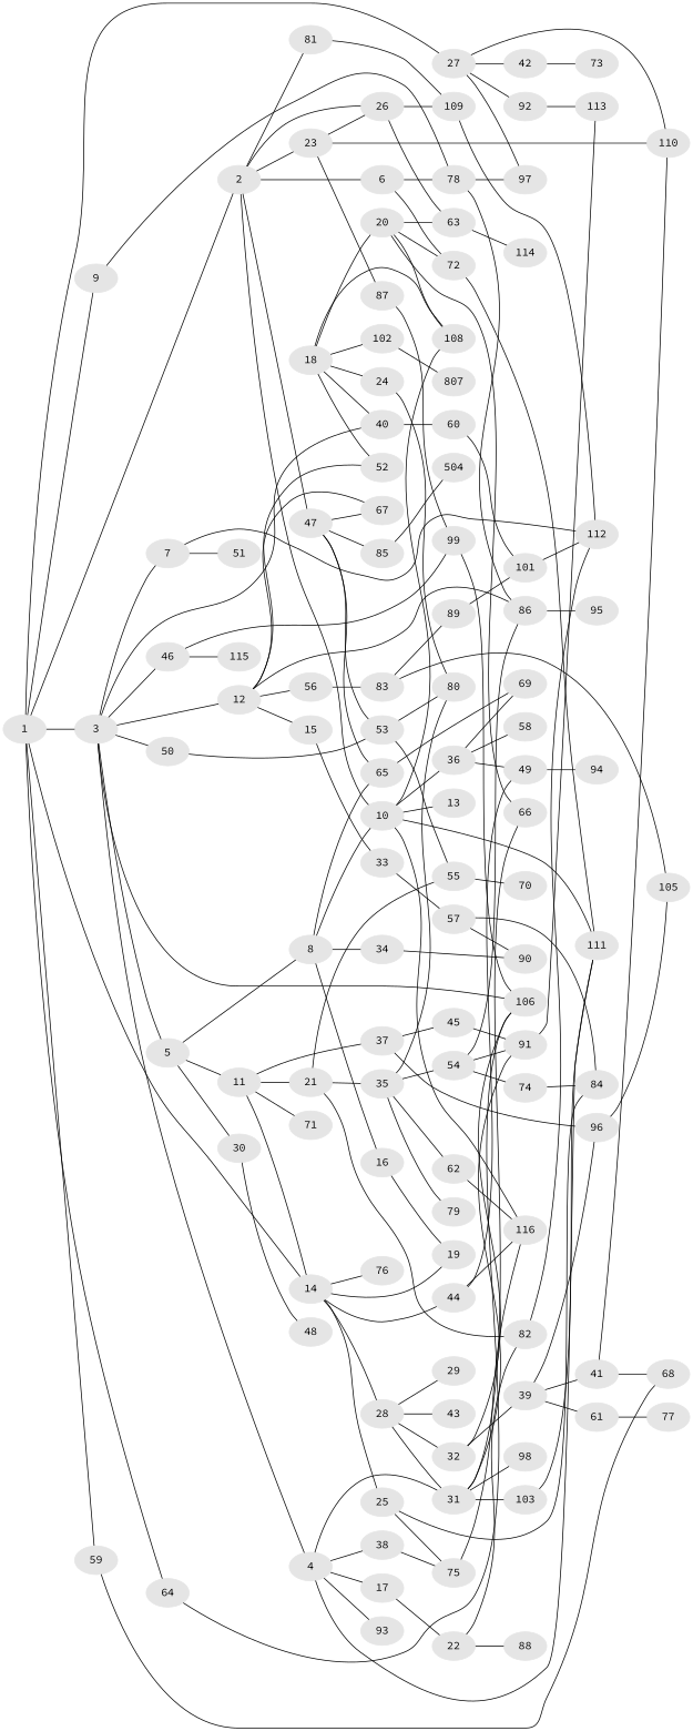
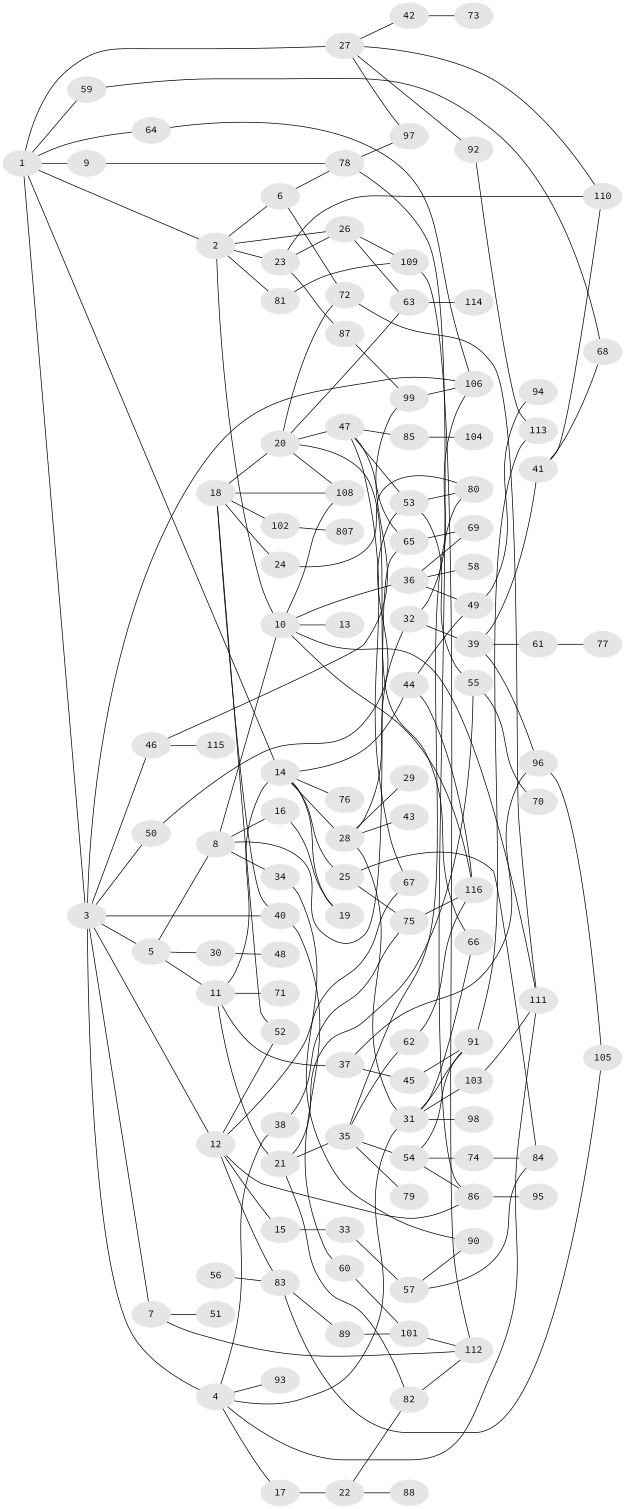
  graph {
    fontname="Source Code Pro"
    rankdir=LR
    node [color=gray90 fontname="Source Code Pro" style=filled]
    edge [fontname="Source Code Pro"]
    1
    2
    3
    9
    14
    27
    59
    64
    6
    10
    23
    26
    47
    81
    4
    5
    7
    12
    40
    46
    50
    106
    78
    19
    25
    28
    44
    76
    18
    108
    52
    20
    24
    102
    110
    42
    92
    97
    68
    72
    111
    13
    36
    116
    87
    63
    109
    65
    67
    53
    85
    17
    31
    38
    93
    8
    11
    30
    51
    112
    15
    56
    86
    60
    99
    115
    22
    66
    91
    98
    103
    75
    16
    34
    21
    37
    71
    48
    90
    69
    49
    58
    35
    55
    82
    45
    96
    33
    83
    95
    84
    29
    32
    43
    57
    88
    80
    n98 [label=807]
    114
    54
    62
    79
    70
    73
    113
    39
    41
    61
    74
    94
    105
    77
    101
-   104 [label=504]
+   104
    89
    1 -- 2
    1 -- 3
    1 -- 9
    1 -- 14
    1 -- 27
    1 -- 59
    1 -- 64
    2 -- 6
    2 -- 10
    2 -- 23
    2 -- 26
-   2 -- 47
+   20 -- 47
    2 -- 81
    3 -- 4
    3 -- 5
    3 -- 7
    3 -- 12
    3 -- 40
    3 -- 46
    3 -- 50
    3 -- 106
    9 -- 78
    14 -- 19
    14 -- 25
    14 -- 28
    14 -- 44
    14 -- 76
    27 -- 110
    27 -- 42
    27 -- 92
    27 -- 97
    59 -- 68
    64 -- 106
    6 -- 78
    6 -- 72
    10 -- 108
    10 -- 111
    10 -- 13
    10 -- 36
    10 -- 116
    23 -- 26
    23 -- 110
    23 -- 87
    26 -- 63
    26 -- 109
    47 -- 65
    47 -- 67
    47 -- 53
    47 -- 85
    81 -- 109
    4 -- 111
    4 -- 17
    4 -- 31
    4 -- 38
    4 -- 93
    5 -- 8
    5 -- 11
    5 -- 30
    7 -- 51
    7 -- 112
    12 -- 52
    12 -- 67
    12 -- 15
-   12 -- 56
+   12 -- 83
    12 -- 86
    40 -- 60
    46 -- 99
    46 -- 115
    50 -- 53
    78 -- 97
    78 -- 86
    25 -- 75
    25 -- 84
    28 -- 31
    28 -- 29
    28 -- 32
    28 -- 43
    44 -- 116
    44 -- 49
    18 -- 40
    18 -- 108
    18 -- 52
    18 -- 20
    18 -- 24
    18 -- 102
    20 -- 108
    20 -- 72
    20 -- 63
    20 -- 66
    24 -- 80
    102 -- n98
    42 -- 73
    92 -- 113
    72 -- 111
    36 -- 69
    36 -- 49
    36 -- 58
    87 -- 99
    63 -- 114
    109 -- 112
    65 -- 69
    53 -- 55
    53 -- 80
    85 -- 104
    17 -- 22
    31 -- 66
    31 -- 91
    31 -- 98
    31 -- 103
    38 -- 75
    8 -- 10
    8 -- 65
    8 -- 16
    8 -- 34
    11 -- 14
    11 -- 21
    11 -- 37
    11 -- 71
    30 -- 48
    15 -- 33
    56 -- 83
    86 -- 95
    60 -- 101
    99 -- 106
    22 -- 82
    22 -- 88
    91 -- 113
    103 -- 111
    75 -- 116
    16 -- 19
    34 -- 90
    21 -- 35
    21 -- 55
    21 -- 82
    37 -- 45
    37 -- 96
    49 -- 94
    35 -- 80
    35 -- 54
    35 -- 62
    35 -- 79
    55 -- 70
    82 -- 112
    45 -- 91
    96 -- 105
    33 -- 57
    83 -- 105
    83 -- 89
    32 -- 106
    32 -- 39
    57 -- 90
    57 -- 84
    54 -- 86
    54 -- 91
    54 -- 74
    62 -- 116
    39 -- 96
    39 -- 41
    39 -- 61
    41 -- 110
    41 -- 68
    61 -- 77
    74 -- 84
    101 -- 112
    89 -- 101
  }
